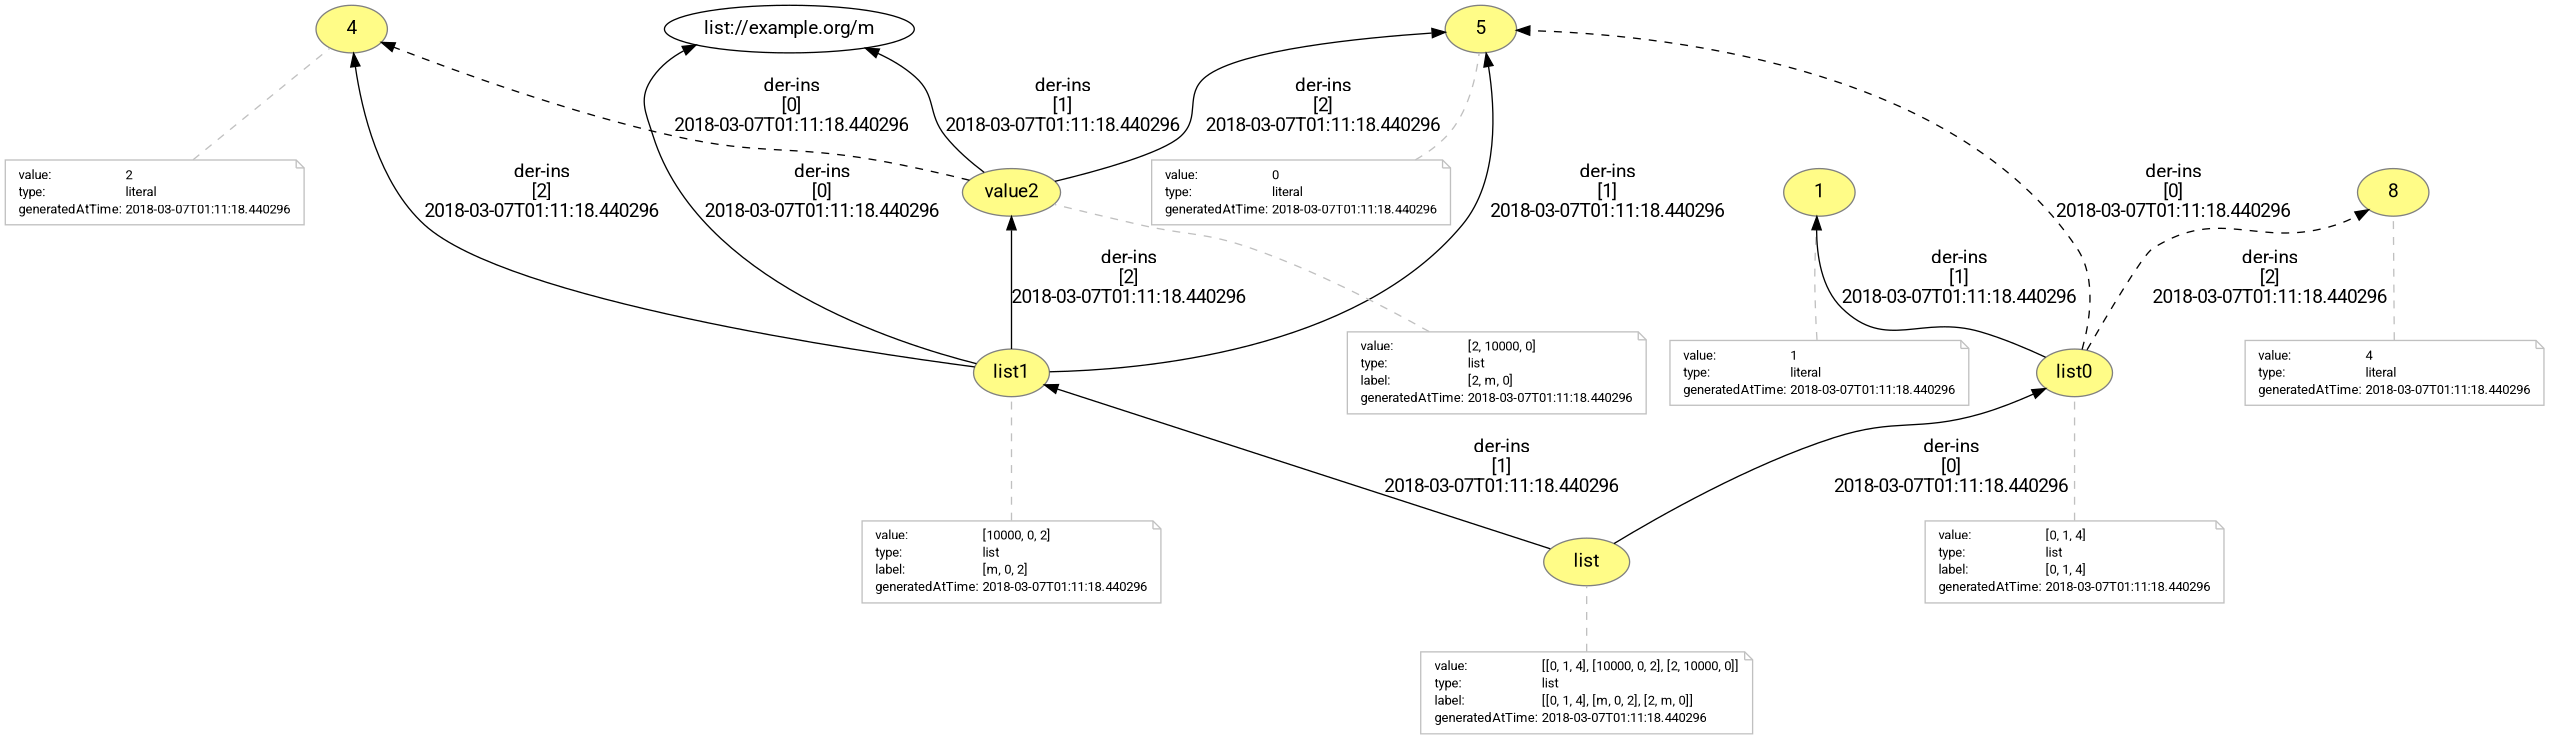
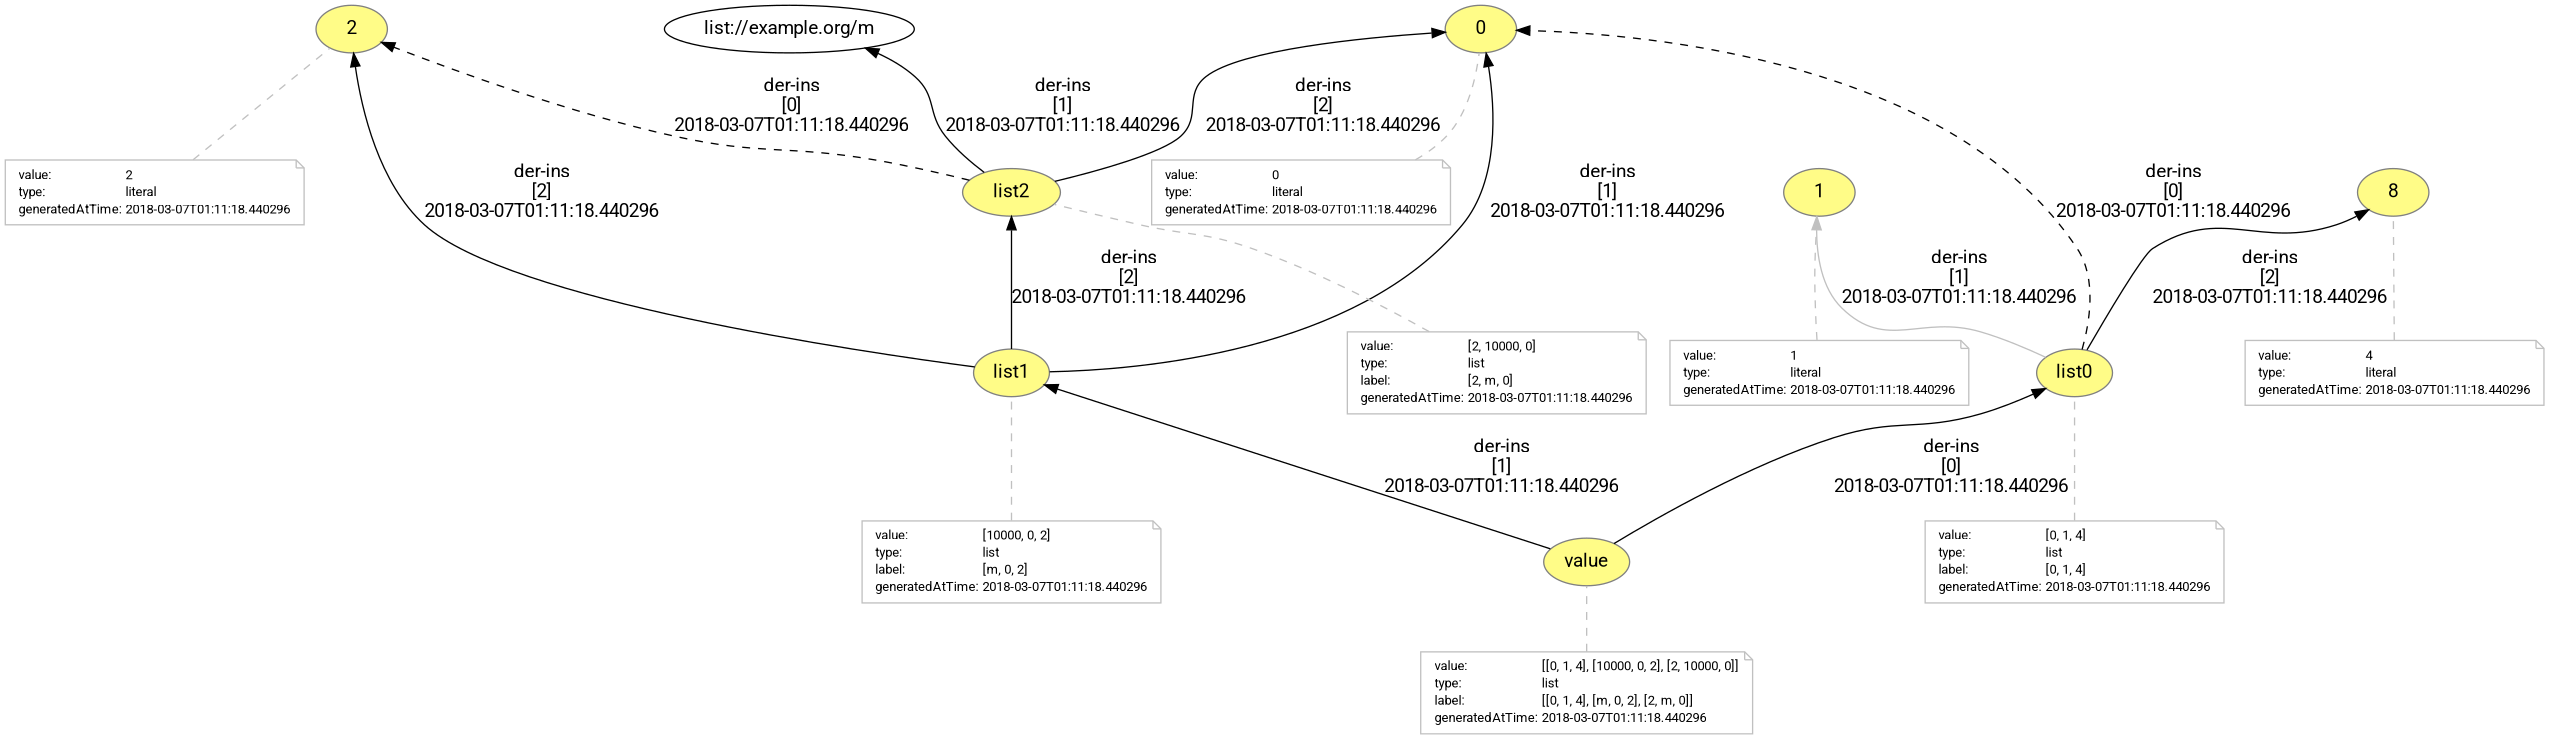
  digraph {
    fontname=Roboto
    rankdir=BT
    node [color="#808080" fontname=Roboto]
    edge [color=black fontname=Roboto labelangle=60.0 labeldistance=1.5 labelfontsize=8 rotation=20]
-   n1 [fillcolor="#FFFC87" label=5 style=filled]
+   n1 [fillcolor="#FFFC87" label=0 style=filled]
    n2 [color=gray fontcolor=black fontsize=10 label=<<TABLE cellpadding="0" border="0"> 	<TR> 	    <TD align="left">value:</TD> 	    <TD align="left">0</TD> 	</TR> 	<TR> 	    <TD align="left">type:</TD> 	    <TD align="left">literal</TD> 	</TR> 	<TR> 	    <TD align="left">generatedAtTime:</TD> 	    <TD align="left">2018-03-07T01:11:18.440296</TD> 	</TR> </TABLE>> shape=note]
    n3 [fillcolor="#FFFC87" label=1 style=filled]
    n4 [color=gray fontcolor=black fontsize=10 label=<<TABLE cellpadding="0" border="0"> 	<TR> 	    <TD align="left">value:</TD> 	    <TD align="left">1</TD> 	</TR> 	<TR> 	    <TD align="left">type:</TD> 	    <TD align="left">literal</TD> 	</TR> 	<TR> 	    <TD align="left">generatedAtTime:</TD> 	    <TD align="left">2018-03-07T01:11:18.440296</TD> 	</TR> </TABLE>> shape=note]
-   n5 [fillcolor="#FFFC87" label=4 style=filled]
+   n5 [fillcolor="#FFFC87" label=2 style=filled]
    n6 [color=gray fontcolor=black fontsize=10 label=<<TABLE cellpadding="0" border="0"> 	<TR> 	    <TD align="left">value:</TD> 	    <TD align="left">2</TD> 	</TR> 	<TR> 	    <TD align="left">type:</TD> 	    <TD align="left">literal</TD> 	</TR> 	<TR> 	    <TD align="left">generatedAtTime:</TD> 	    <TD align="left">2018-03-07T01:11:18.440296</TD> 	</TR> </TABLE>> shape=note]
    n7 [fillcolor="#FFFC87" label=8 style=filled]
    n8 [color=gray fontcolor=black fontsize=10 label=<<TABLE cellpadding="0" border="0"> 	<TR> 	    <TD align="left">value:</TD> 	    <TD align="left">4</TD> 	</TR> 	<TR> 	    <TD align="left">type:</TD> 	    <TD align="left">literal</TD> 	</TR> 	<TR> 	    <TD align="left">generatedAtTime:</TD> 	    <TD align="left">2018-03-07T01:11:18.440296</TD> 	</TR> </TABLE>> shape=note]
-   n9 [fillcolor="#FFFC87" label=list style=filled]
+   n9 [fillcolor="#FFFC87" label=value style=filled]
    n10 [fillcolor="#FFFC87" label=list0 style=filled]
    n11 [fillcolor="#FFFC87" label=list1 style=filled]
-   n12 [fillcolor="#FFFC87" label=value2 style=filled]
+   n12 [fillcolor="#FFFC87" label=list2 style=filled]
    n13 [label="list://example.org/m" color=""]
    n14 [color=gray fontcolor=black fontsize=10 label=<<TABLE cellpadding="0" border="0"> 	<TR> 	    <TD align="left">value:</TD> 	    <TD align="left">[[0, 1, 4], [10000, 0, 2], [2, 10000, 0]]</TD> 	</TR> 	<TR> 	    <TD align="left">type:</TD> 	    <TD align="left">list</TD> 	</TR> 	<TR> 	    <TD align="left">label:</TD> 	    <TD align="left">[[0, 1, 4], [m, 0, 2], [2, m, 0]]</TD> 	</TR> 	<TR> 	    <TD align="left">generatedAtTime:</TD> 	    <TD align="left">2018-03-07T01:11:18.440296</TD> 	</TR> </TABLE>> shape=note]
    n15 [color=gray fontcolor=black fontsize=10 label=<<TABLE cellpadding="0" border="0"> 	<TR> 	    <TD align="left">value:</TD> 	    <TD align="left">[0, 1, 4]</TD> 	</TR> 	<TR> 	    <TD align="left">type:</TD> 	    <TD align="left">list</TD> 	</TR> 	<TR> 	    <TD align="left">label:</TD> 	    <TD align="left">[0, 1, 4]</TD> 	</TR> 	<TR> 	    <TD align="left">generatedAtTime:</TD> 	    <TD align="left">2018-03-07T01:11:18.440296</TD> 	</TR> </TABLE>> shape=note]
    n16 [color=gray fontcolor=black fontsize=10 label=<<TABLE cellpadding="0" border="0"> 	<TR> 	    <TD align="left">value:</TD> 	    <TD align="left">[10000, 0, 2]</TD> 	</TR> 	<TR> 	    <TD align="left">type:</TD> 	    <TD align="left">list</TD> 	</TR> 	<TR> 	    <TD align="left">label:</TD> 	    <TD align="left">[m, 0, 2]</TD> 	</TR> 	<TR> 	    <TD align="left">generatedAtTime:</TD> 	    <TD align="left">2018-03-07T01:11:18.440296</TD> 	</TR> </TABLE>> shape=note]
    n17 [color=gray fontcolor=black fontsize=10 label=<<TABLE cellpadding="0" border="0"> 	<TR> 	    <TD align="left">value:</TD> 	    <TD align="left">[2, 10000, 0]</TD> 	</TR> 	<TR> 	    <TD align="left">type:</TD> 	    <TD align="left">list</TD> 	</TR> 	<TR> 	    <TD align="left">label:</TD> 	    <TD align="left">[2, m, 0]</TD> 	</TR> 	<TR> 	    <TD align="left">generatedAtTime:</TD> 	    <TD align="left">2018-03-07T01:11:18.440296</TD> 	</TR> </TABLE>> shape=note]
    n2 -> n1 [arrowhead=none color=gray style=dashed labelangle="" labeldistance="" labelfontsize="" rotation=""]
    n4 -> n3 [arrowhead=none color=gray style=dashed labelangle="" labeldistance="" labelfontsize="" rotation=""]
    n6 -> n5 [arrowhead=none color=gray style=dashed labelangle="" labeldistance="" labelfontsize="" rotation=""]
    n8 -> n7 [arrowhead=none color=gray style=dashed labelangle="" labeldistance="" labelfontsize="" rotation=""]
    n9 -> n10 [label="der-ins\n[0]\n2018-03-07T01:11:18.440296"]
    n9 -> n11 [label="der-ins\n[1]\n2018-03-07T01:11:18.440296"]
    n10 -> n1 [label="der-ins\n[0]\n2018-03-07T01:11:18.440296" style=dashed]
-   n10 -> n3 [label="der-ins\n[1]\n2018-03-07T01:11:18.440296"]
-   n10 -> n7 [label="der-ins\n[2]\n2018-03-07T01:11:18.440296" style=dashed]
+   n10 -> n3 [color=gray label="der-ins\n[1]\n2018-03-07T01:11:18.440296"]
+   n10 -> n7 [label="der-ins\n[2]\n2018-03-07T01:11:18.440296"]
    n11 -> n1 [label="der-ins\n[1]\n2018-03-07T01:11:18.440296"]
    n11 -> n5 [label="der-ins\n[2]\n2018-03-07T01:11:18.440296"]
    n11 -> n12 [label="der-ins\n[2]\n2018-03-07T01:11:18.440296"]
-   n11 -> n13 [label="der-ins\n[0]\n2018-03-07T01:11:18.440296"]
    n12 -> n1 [label="der-ins\n[2]\n2018-03-07T01:11:18.440296"]
    n12 -> n5 [label="der-ins\n[0]\n2018-03-07T01:11:18.440296" style=dashed]
    n12 -> n13 [label="der-ins\n[1]\n2018-03-07T01:11:18.440296"]
    n14 -> n9 [arrowhead=none color=gray style=dashed labelangle="" labeldistance="" labelfontsize="" rotation=""]
    n15 -> n10 [arrowhead=none color=gray style=dashed labelangle="" labeldistance="" labelfontsize="" rotation=""]
    n16 -> n11 [arrowhead=none color=gray style=dashed labelangle="" labeldistance="" labelfontsize="" rotation=""]
    n17 -> n12 [arrowhead=none color=gray style=dashed labelangle="" labeldistance="" labelfontsize="" rotation=""]
  }
